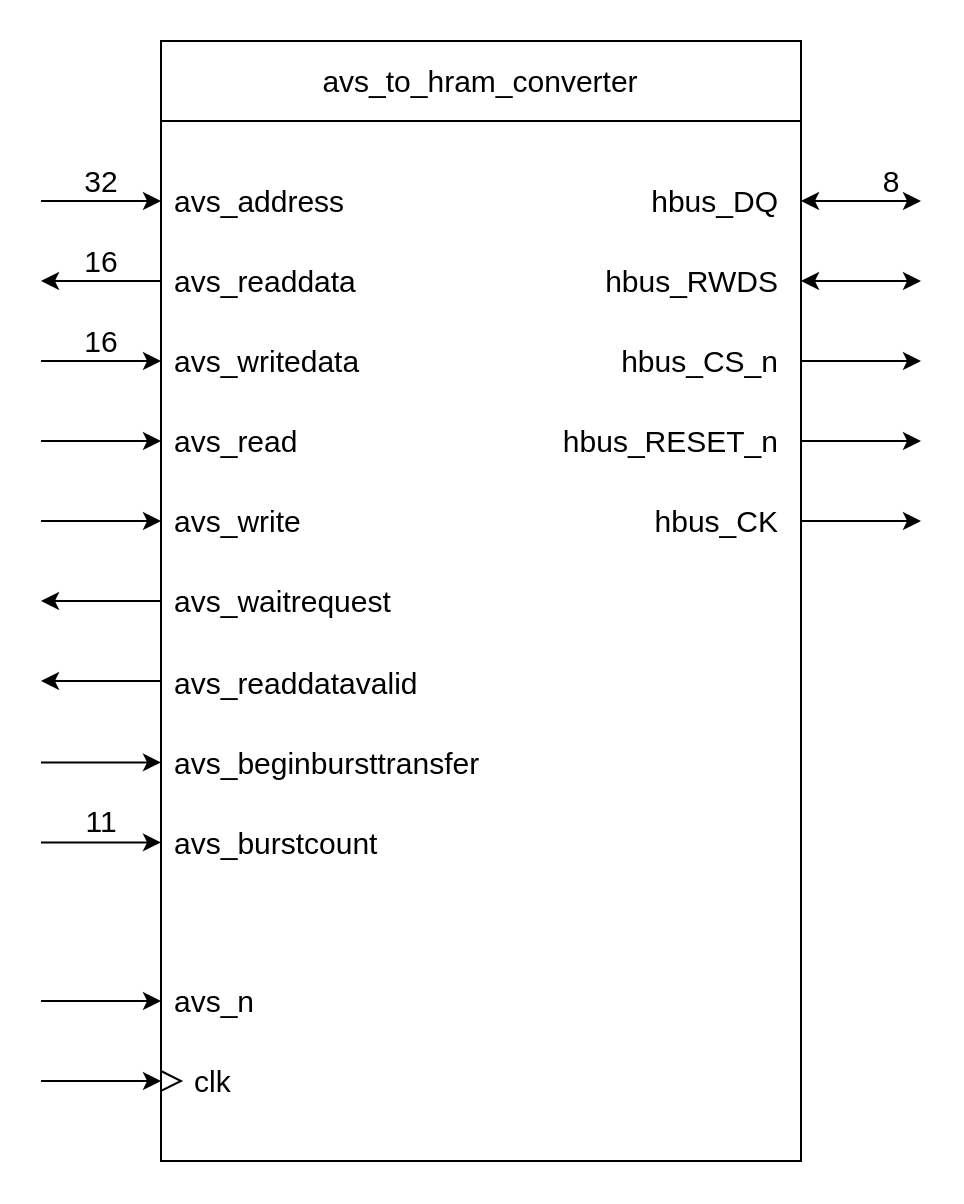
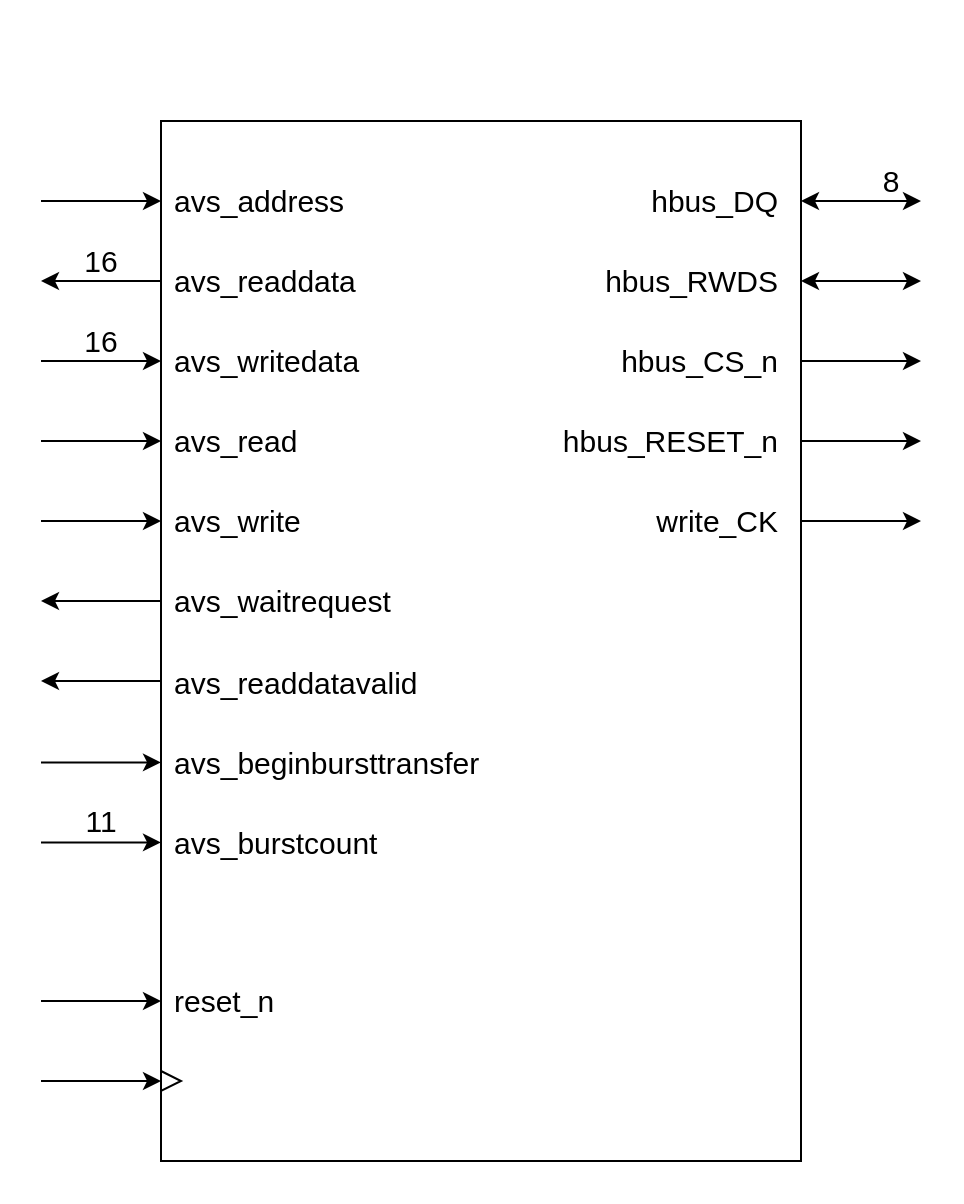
  <mxCell id="0" />
  <mxCell id="1" parent="0" />
  <mxCell id="2" value="" style="rounded=0;whiteSpace=wrap;html=1;" parent="1" vertex="1"><mxGeometry x="80" y="60" width="320" height="520" as="geometry" /></mxCell>
  <mxCell id="3" value="hbus_DQ" style="text;html=1;align=right;verticalAlign=middle;resizable=0;points=[];autosize=1;strokeColor=none;fillColor=none;fontSize=15;" parent="1" vertex="1"><mxGeometry x="300" y="85" width="90" height="30" as="geometry" /></mxCell>
  <mxCell id="4" value="hbus_CS_n" style="text;html=1;align=right;verticalAlign=middle;resizable=0;points=[];autosize=1;strokeColor=none;fillColor=none;fontSize=15;" parent="1" vertex="1"><mxGeometry x="290" y="165" width="100" height="30" as="geometry" /></mxCell>
- <mxCell id="5" value="hbus_CK" style="text;html=1;align=right;verticalAlign=middle;resizable=0;points=[];autosize=1;strokeColor=none;fillColor=none;fontSize=15;" parent="1" vertex="1"><mxGeometry x="300" y="245" width="90" height="30" as="geometry" /></mxCell>
+ <mxCell id="5" value="write_CK" style="text;html=1;align=right;verticalAlign=middle;resizable=0;points=[];autosize=1;strokeColor=none;fillColor=none;fontSize=15;" parent="1" vertex="1"><mxGeometry x="300" y="245" width="90" height="30" as="geometry" /></mxCell>
  <mxCell id="6" value="&lt;div&gt;hbus_RESET_n&lt;/div&gt;" style="text;html=1;align=right;verticalAlign=middle;resizable=0;points=[];autosize=1;strokeColor=none;fillColor=none;fontSize=15;" parent="1" vertex="1"><mxGeometry x="260" y="205" width="130" height="30" as="geometry" /></mxCell>
  <mxCell id="7" value="&lt;div&gt;hbus_RWDS&lt;/div&gt;" style="text;html=1;align=right;verticalAlign=middle;resizable=0;points=[];autosize=1;strokeColor=none;fillColor=none;fontSize=15;" parent="1" vertex="1"><mxGeometry x="280" y="125" width="110" height="30" as="geometry" /></mxCell>
- <mxCell id="8" value="&lt;div&gt;avs_to_hram_converter&lt;/div&gt;" style="rounded=0;whiteSpace=wrap;html=1;fontSize=15;" parent="1" vertex="1"><mxGeometry x="80" y="20" width="320" height="40" as="geometry" /></mxCell>
  <mxCell id="9" value="" style="endArrow=classic;html=1;rounded=0;fontSize=15;" parent="1" edge="1"><mxGeometry width="50" height="50" relative="1" as="geometry"><mxPoint x="400" y="260" as="sourcePoint" /><mxPoint x="460" y="260" as="targetPoint" /></mxGeometry></mxCell>
  <mxCell id="10" value="" style="endArrow=classic;html=1;rounded=0;fontSize=15;" parent="1" edge="1"><mxGeometry width="50" height="50" relative="1" as="geometry"><mxPoint x="400" y="220" as="sourcePoint" /><mxPoint x="460" y="220" as="targetPoint" /></mxGeometry></mxCell>
  <mxCell id="11" value="" style="endArrow=classic;html=1;rounded=0;fontSize=15;" parent="1" edge="1"><mxGeometry width="50" height="50" relative="1" as="geometry"><mxPoint x="400" y="180" as="sourcePoint" /><mxPoint x="460" y="180" as="targetPoint" /></mxGeometry></mxCell>
  <mxCell id="12" value="" style="endArrow=classic;html=1;rounded=0;fontSize=15;startArrow=classic;startFill=1;" parent="1" edge="1"><mxGeometry width="50" height="50" relative="1" as="geometry"><mxPoint x="400" y="140" as="sourcePoint" /><mxPoint x="460" y="140" as="targetPoint" /></mxGeometry></mxCell>
  <mxCell id="13" value="" style="endArrow=classic;html=1;rounded=0;fontSize=15;startArrow=classic;startFill=1;" parent="1" edge="1"><mxGeometry width="50" height="50" relative="1" as="geometry"><mxPoint x="400" y="100" as="sourcePoint" /><mxPoint x="460" y="100" as="targetPoint" /></mxGeometry></mxCell>
  <mxCell id="14" value="8" style="text;html=1;align=center;verticalAlign=middle;resizable=0;points=[];autosize=1;strokeColor=none;fillColor=none;fontSize=15;" parent="1" vertex="1"><mxGeometry x="435" y="80" width="20" height="20" as="geometry" /></mxCell>
  <mxCell id="15" value="&lt;font style=&quot;font-size: 15px;&quot;&gt;avs_&lt;font style=&quot;font-size: 15px;&quot;&gt;address&lt;/font&gt;&lt;/font&gt;" style="text;html=1;align=left;verticalAlign=middle;resizable=0;points=[];autosize=1;strokeColor=none;fillColor=none;" vertex="1" parent="1"><mxGeometry x="85" y="85" width="110" height="30" as="geometry" /></mxCell>
  <mxCell id="16" value="&lt;font style=&quot;font-size: 15px;&quot;&gt;avs_&lt;/font&gt;readdata" style="text;html=1;align=left;verticalAlign=middle;resizable=0;points=[];autosize=1;strokeColor=none;fillColor=none;fontSize=15;" vertex="1" parent="1"><mxGeometry x="85" y="125" width="110" height="30" as="geometry" /></mxCell>
  <mxCell id="17" value="&lt;font style=&quot;font-size: 15px;&quot;&gt;avs_&lt;/font&gt;read" style="text;html=1;align=left;verticalAlign=middle;resizable=0;points=[];autosize=1;strokeColor=none;fillColor=none;fontSize=15;" vertex="1" parent="1"><mxGeometry x="85" y="205" width="80" height="30" as="geometry" /></mxCell>
  <mxCell id="18" value="&lt;font style=&quot;font-size: 15px;&quot;&gt;avs_w&lt;/font&gt;ritedata" style="text;html=1;align=left;verticalAlign=middle;resizable=0;points=[];autosize=1;strokeColor=none;fillColor=none;fontSize=15;" vertex="1" parent="1"><mxGeometry x="85" y="165" width="120" height="30" as="geometry" /></mxCell>
  <mxCell id="19" value="&lt;font style=&quot;font-size: 15px;&quot;&gt;avs_&lt;/font&gt;write" style="text;html=1;align=left;verticalAlign=middle;resizable=0;points=[];autosize=1;strokeColor=none;fillColor=none;fontSize=15;" vertex="1" parent="1"><mxGeometry x="85" y="245" width="90" height="30" as="geometry" /></mxCell>
  <mxCell id="20" value="&lt;font style=&quot;font-size: 15px;&quot;&gt;avs_&lt;/font&gt;waitrequest" style="text;html=1;align=left;verticalAlign=middle;resizable=0;points=[];autosize=1;strokeColor=none;fillColor=none;fontSize=15;" vertex="1" parent="1"><mxGeometry x="85" y="285" width="130" height="30" as="geometry" /></mxCell>
  <mxCell id="21" value="" style="endArrow=classic;html=1;rounded=0;fontSize=15;" edge="1" parent="1"><mxGeometry width="50" height="50" relative="1" as="geometry"><mxPoint x="20" y="500" as="sourcePoint" /><mxPoint x="80" y="500" as="targetPoint" /></mxGeometry></mxCell>
  <mxCell id="22" value="" style="endArrow=classic;html=1;rounded=0;fontSize=15;" edge="1" parent="1"><mxGeometry width="50" height="50" relative="1" as="geometry"><mxPoint x="80" y="300" as="sourcePoint" /><mxPoint x="20" y="300" as="targetPoint" /></mxGeometry></mxCell>
  <mxCell id="23" value="" style="endArrow=classic;html=1;rounded=0;fontSize=15;" edge="1" parent="1"><mxGeometry width="50" height="50" relative="1" as="geometry"><mxPoint x="20" y="260" as="sourcePoint" /><mxPoint x="80" y="260" as="targetPoint" /></mxGeometry></mxCell>
  <mxCell id="24" value="" style="endArrow=classic;html=1;rounded=0;fontSize=15;" edge="1" parent="1"><mxGeometry width="50" height="50" relative="1" as="geometry"><mxPoint x="20" y="220" as="sourcePoint" /><mxPoint x="80" y="220" as="targetPoint" /></mxGeometry></mxCell>
  <mxCell id="25" value="" style="endArrow=classic;html=1;rounded=0;fontSize=15;" edge="1" parent="1"><mxGeometry width="50" height="50" relative="1" as="geometry"><mxPoint x="20" y="180" as="sourcePoint" /><mxPoint x="80" y="180" as="targetPoint" /></mxGeometry></mxCell>
  <mxCell id="26" value="" style="endArrow=classic;html=1;rounded=0;fontSize=15;" edge="1" parent="1"><mxGeometry width="50" height="50" relative="1" as="geometry"><mxPoint x="80" y="140" as="sourcePoint" /><mxPoint x="20" y="140" as="targetPoint" /></mxGeometry></mxCell>
  <mxCell id="27" value="" style="endArrow=classic;html=1;rounded=0;fontSize=15;" edge="1" parent="1"><mxGeometry width="50" height="50" relative="1" as="geometry"><mxPoint x="20" y="100" as="sourcePoint" /><mxPoint x="80" y="100" as="targetPoint" /></mxGeometry></mxCell>
- <mxCell id="28" value="32" style="text;html=1;align=center;verticalAlign=middle;resizable=0;points=[];autosize=1;strokeColor=none;fillColor=none;fontSize=15;" vertex="1" parent="1"><mxGeometry x="35" y="80" width="30" height="20" as="geometry" /></mxCell>
  <mxCell id="29" value="16" style="text;html=1;align=center;verticalAlign=middle;resizable=0;points=[];autosize=1;strokeColor=none;fillColor=none;fontSize=15;" vertex="1" parent="1"><mxGeometry x="35" y="120" width="30" height="20" as="geometry" /></mxCell>
  <mxCell id="30" value="16" style="text;html=1;align=center;verticalAlign=middle;resizable=0;points=[];autosize=1;strokeColor=none;fillColor=none;fontSize=15;" vertex="1" parent="1"><mxGeometry x="35" y="160" width="30" height="20" as="geometry" /></mxCell>
- <mxCell id="31" value="avs_n" style="text;html=1;align=left;verticalAlign=middle;resizable=0;points=[];autosize=1;strokeColor=none;fillColor=none;fontSize=15;" vertex="1" parent="1"><mxGeometry x="85" y="485" width="70" height="30" as="geometry" /></mxCell>
+ <mxCell id="31" value="reset_n" style="text;html=1;align=left;verticalAlign=middle;resizable=0;points=[];autosize=1;strokeColor=none;fillColor=none;fontSize=15;" vertex="1" parent="1"><mxGeometry x="85" y="485" width="70" height="30" as="geometry" /></mxCell>
  <mxCell id="32" value="" style="endArrow=classic;html=1;rounded=0;fontSize=15;" edge="1" parent="1"><mxGeometry width="50" height="50" relative="1" as="geometry"><mxPoint x="20" y="540" as="sourcePoint" /><mxPoint x="80" y="540" as="targetPoint" /></mxGeometry></mxCell>
  <mxCell id="33" value="&lt;font style=&quot;font-size: 15px;&quot;&gt;avs_&lt;/font&gt;readdatavalid" style="text;html=1;align=left;verticalAlign=middle;resizable=0;points=[];autosize=1;strokeColor=none;fillColor=none;fontSize=15;" vertex="1" parent="1"><mxGeometry x="85" y="325.69" width="140" height="30" as="geometry" /></mxCell>
  <mxCell id="34" value="" style="endArrow=classic;html=1;rounded=0;fontSize=15;" edge="1" parent="1"><mxGeometry width="50" height="50" relative="1" as="geometry"><mxPoint x="80" y="340" as="sourcePoint" /><mxPoint x="20" y="340" as="targetPoint" /></mxGeometry></mxCell>
  <mxCell id="35" value="" style="triangle;whiteSpace=wrap;html=1;direction=east;fontSize=15;" vertex="1" parent="1"><mxGeometry x="80" y="535" width="10" height="10" as="geometry" /></mxCell>
  <mxCell id="36" value="&lt;font style=&quot;font-size: 15px;&quot;&gt;avs_&lt;/font&gt;beginbursttransfer" style="text;html=1;align=left;verticalAlign=middle;resizable=0;points=[];autosize=1;strokeColor=none;fillColor=none;fontSize=15;" vertex="1" parent="1"><mxGeometry x="85" y="365.69" width="180" height="30" as="geometry" /></mxCell>
  <mxCell id="37" value="&lt;font style=&quot;font-size: 15px;&quot;&gt;avs_&lt;/font&gt;burstcount" style="text;html=1;align=left;verticalAlign=middle;resizable=0;points=[];autosize=1;strokeColor=none;fillColor=none;fontSize=15;" vertex="1" parent="1"><mxGeometry x="85" y="405.69" width="120" height="30" as="geometry" /></mxCell>
  <mxCell id="38" value="" style="endArrow=classic;html=1;rounded=0;fontSize=15;" edge="1" parent="1"><mxGeometry width="50" height="50" relative="1" as="geometry"><mxPoint x="20" y="420.69" as="sourcePoint" /><mxPoint x="80" y="420.69" as="targetPoint" /></mxGeometry></mxCell>
  <mxCell id="39" value="11" style="text;html=1;align=center;verticalAlign=middle;resizable=0;points=[];autosize=1;strokeColor=none;fillColor=none;fontSize=15;" vertex="1" parent="1"><mxGeometry x="30" y="395" width="40" height="30" as="geometry" /></mxCell>
  <mxCell id="40" value="" style="endArrow=classic;html=1;rounded=0;fontSize=15;" edge="1" parent="1"><mxGeometry width="50" height="50" relative="1" as="geometry"><mxPoint x="20" y="380.69" as="sourcePoint" /><mxPoint x="80" y="380.69" as="targetPoint" /></mxGeometry></mxCell>
- <mxCell id="41" value="clk" style="text;html=1;align=left;verticalAlign=middle;resizable=0;points=[];autosize=1;strokeColor=none;fillColor=none;fontSize=15;" vertex="1" parent="1"><mxGeometry x="95" y="525" width="40" height="30" as="geometry" /></mxCell>
